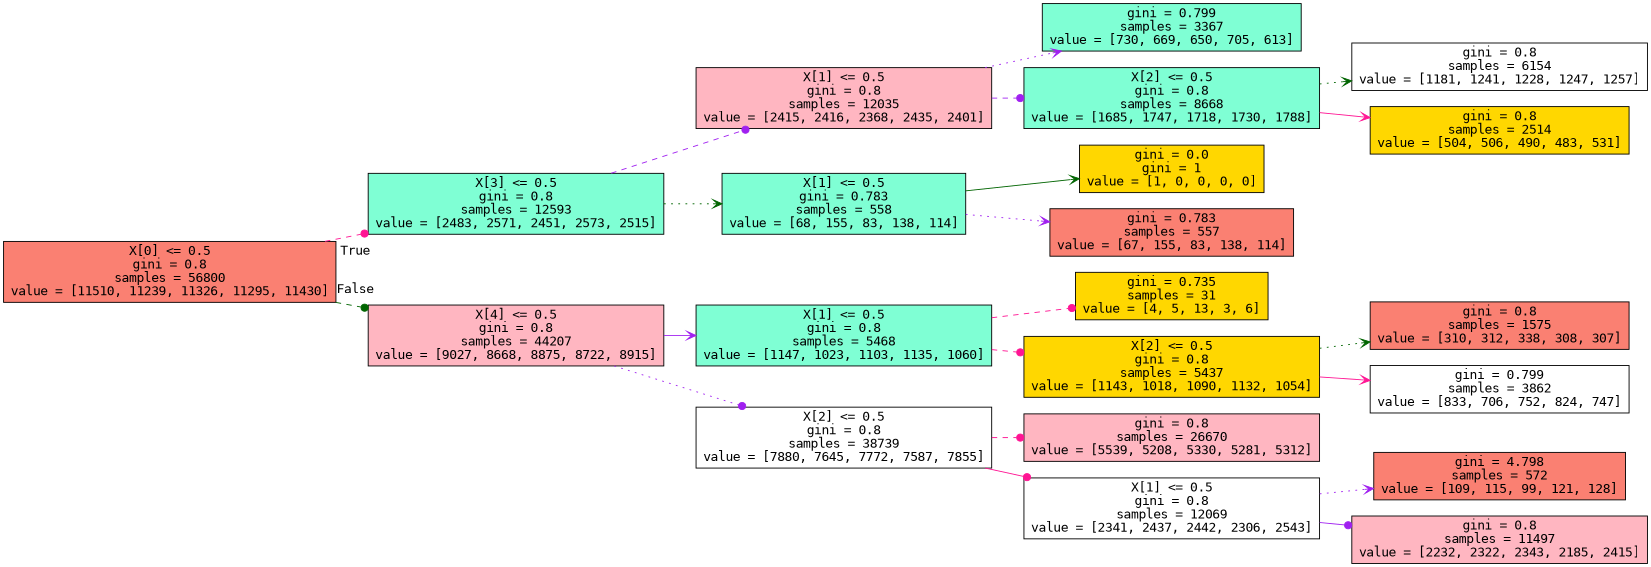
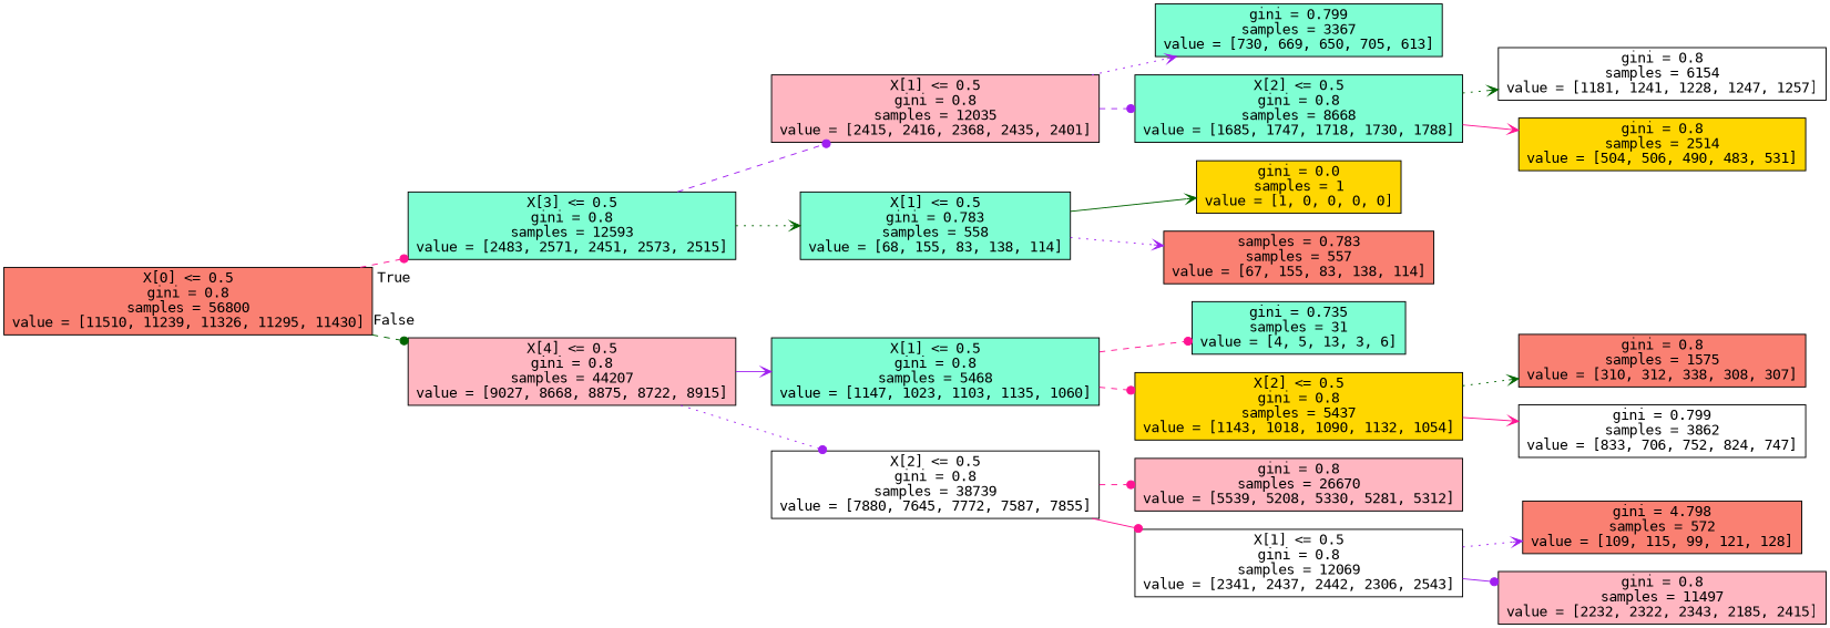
  digraph {
    fontname="DejaVu Sans Mono"
    rankdir=LR
    node [fillcolor=aquamarine fontname="DejaVu Sans Mono" shape=box style=filled]
    edge [arrowhead=dot color=purple fontname="DejaVu Sans Mono" style=dashed]
    n1 [fillcolor=salmon label="X[0] <= 0.5\ngini = 0.8\nsamples = 56800\nvalue = [11510, 11239, 11326, 11295, 11430]"]
    n2 [label="X[3] <= 0.5\ngini = 0.8\nsamples = 12593\nvalue = [2483, 2571, 2451, 2573, 2515]"]
    n3 [fillcolor=lightpink label="X[4] <= 0.5\ngini = 0.8\nsamples = 44207\nvalue = [9027, 8668, 8875, 8722, 8915]"]
    n4 [fillcolor=lightpink label="X[1] <= 0.5\ngini = 0.8\nsamples = 12035\nvalue = [2415, 2416, 2368, 2435, 2401]"]
    n5 [label="X[1] <= 0.5\ngini = 0.783\nsamples = 558\nvalue = [68, 155, 83, 138, 114]"]
    n6 [label="X[1] <= 0.5\ngini = 0.8\nsamples = 5468\nvalue = [1147, 1023, 1103, 1135, 1060]"]
    n7 [fillcolor=white label="X[2] <= 0.5\ngini = 0.8\nsamples = 38739\nvalue = [7880, 7645, 7772, 7587, 7855]"]
    n8 [label="gini = 0.799\nsamples = 3367\nvalue = [730, 669, 650, 705, 613]"]
    n9 [label="X[2] <= 0.5\ngini = 0.8\nsamples = 8668\nvalue = [1685, 1747, 1718, 1730, 1788]"]
-   n10 [fillcolor=gold label="gini = 0.0\ngini = 1\nvalue = [1, 0, 0, 0, 0]"]
-   n11 [fillcolor=salmon label="gini = 0.783\nsamples = 557\nvalue = [67, 155, 83, 138, 114]"]
+   n10 [fillcolor=gold label="gini = 0.0\nsamples = 1\nvalue = [1, 0, 0, 0, 0]"]
+   n11 [fillcolor=salmon label="samples = 0.783\nsamples = 557\nvalue = [67, 155, 83, 138, 114]"]
    n12 [fillcolor=white label="gini = 0.8\nsamples = 6154\nvalue = [1181, 1241, 1228, 1247, 1257]"]
    n13 [fillcolor=gold label="gini = 0.8\nsamples = 2514\nvalue = [504, 506, 490, 483, 531]"]
-   n14 [fillcolor=gold label="gini = 0.735\nsamples = 31\nvalue = [4, 5, 13, 3, 6]"]
+   n14 [label="gini = 0.735\nsamples = 31\nvalue = [4, 5, 13, 3, 6]"]
    n15 [fillcolor=gold label="X[2] <= 0.5\ngini = 0.8\nsamples = 5437\nvalue = [1143, 1018, 1090, 1132, 1054]"]
    n16 [fillcolor=lightpink label="gini = 0.8\nsamples = 26670\nvalue = [5539, 5208, 5330, 5281, 5312]"]
    n17 [fillcolor=white label="X[1] <= 0.5\ngini = 0.8\nsamples = 12069\nvalue = [2341, 2437, 2442, 2306, 2543]"]
    n18 [fillcolor=salmon label="gini = 0.8\nsamples = 1575\nvalue = [310, 312, 338, 308, 307]"]
    n19 [fillcolor=white label="gini = 0.799\nsamples = 3862\nvalue = [833, 706, 752, 824, 747]"]
    n20 [fillcolor=salmon label="gini = 4.798\nsamples = 572\nvalue = [109, 115, 99, 121, 128]"]
    n21 [fillcolor=lightpink label="gini = 0.8\nsamples = 11497\nvalue = [2232, 2322, 2343, 2185, 2415]"]
    n1 -> n2 [color=deeppink headlabel=True labelangle=45 labeldistance=2.5]
    n1 -> n3 [color=darkgreen headlabel=False labelangle=-45 labeldistance=2.5]
    n2 -> n4
    n2 -> n5 [arrowhead=vee color=darkgreen style=dotted]
    n3 -> n6 [arrowhead=vee style=solid]
    n3 -> n7 [style=dotted]
    n4 -> n8 [arrowhead=vee style=dotted]
    n4 -> n9
    n5 -> n10 [arrowhead=vee color=darkgreen style=solid]
    n5 -> n11 [arrowhead=vee style=dotted]
    n6 -> n14 [color=deeppink]
    n6 -> n15 [color=deeppink]
    n7 -> n16 [color=deeppink]
    n7 -> n17 [color=deeppink style=solid]
    n9 -> n12 [arrowhead=vee color=darkgreen style=dotted]
    n9 -> n13 [arrowhead=vee color=deeppink style=solid]
    n15 -> n18 [arrowhead=vee color=darkgreen style=dotted]
    n15 -> n19 [arrowhead=vee color=deeppink style=solid]
    n17 -> n20 [arrowhead=vee style=dotted]
    n17 -> n21 [style=solid]
  }
